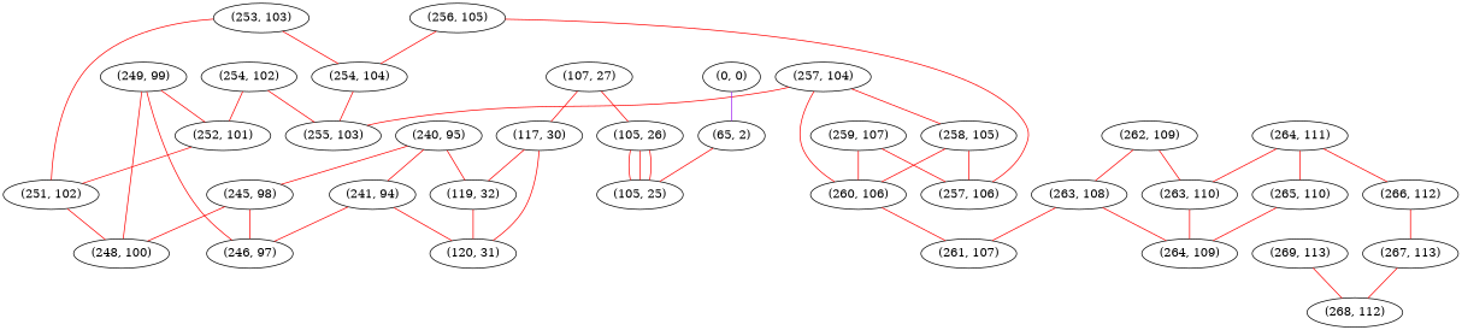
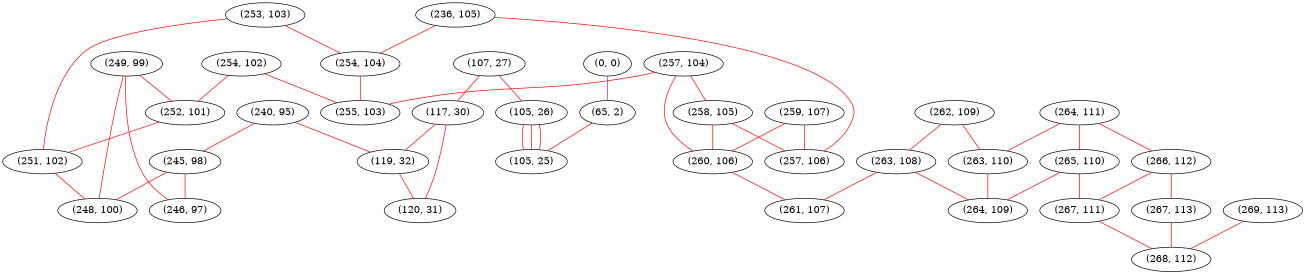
  graph {
    edge [color=red weight=1]
    "(253, 103)"
    "(254, 104)"
    "(251, 102)"
    "(254, 102)"
    "(255, 103)"
    "(252, 101)"
    "(248, 100)"
    "(240, 95)"
    "(245, 98)"
    "(119, 32)"
-   "(241, 94)"
    "(246, 97)"
    "(120, 31)"
    "(257, 104)"
    "(258, 105)"
    "(260, 106)"
-   "(256, 105)"
+   "(256, 105)" [label="(236, 105)"]
    "(257, 106)"
    "(0, 0)"
    "(65, 2)"
    "(105, 25)"
    "(107, 27)"
    "(117, 30)"
    "(105, 26)"
    "(262, 109)"
    "(263, 108)"
    "(263, 110)"
    "(264, 109)"
    "(261, 107)"
    "(249, 99)"
    "(264, 111)"
    "(265, 110)"
    "(266, 112)"
+   "(267, 111)"
    "(267, 113)"
    "(268, 112)"
    "(259, 107)"
    "(269, 113)"
    "(253, 103)" -- "(254, 104)"
    "(253, 103)" -- "(251, 102)"
    "(254, 104)" -- "(255, 103)"
    "(251, 102)" -- "(248, 100)"
    "(254, 102)" -- "(255, 103)"
    "(254, 102)" -- "(252, 101)"
    "(252, 101)" -- "(251, 102)"
    "(240, 95)" -- "(245, 98)"
    "(240, 95)" -- "(119, 32)"
-   "(240, 95)" -- "(241, 94)"
    "(245, 98)" -- "(248, 100)"
    "(245, 98)" -- "(246, 97)"
    "(119, 32)" -- "(120, 31)"
-   "(241, 94)" -- "(246, 97)"
-   "(241, 94)" -- "(120, 31)"
    "(257, 104)" -- "(255, 103)"
    "(257, 104)" -- "(258, 105)"
    "(257, 104)" -- "(260, 106)"
    "(258, 105)" -- "(260, 106)"
    "(258, 105)" -- "(257, 106)"
    "(260, 106)" -- "(261, 107)"
    "(256, 105)" -- "(254, 104)"
    "(256, 105)" -- "(257, 106)"
    "(0, 0)" -- "(65, 2)" [color=purple weight=4]
    "(65, 2)" -- "(105, 25)"
    "(107, 27)" -- "(117, 30)"
    "(107, 27)" -- "(105, 26)"
    "(117, 30)" -- "(119, 32)"
    "(117, 30)" -- "(120, 31)"
    "(105, 26)" -- "(105, 25)"
    "(105, 26)" -- "(105, 25)"
    "(105, 26)" -- "(105, 25)"
    "(262, 109)" -- "(263, 108)"
    "(262, 109)" -- "(263, 110)"
    "(263, 108)" -- "(264, 109)"
    "(263, 108)" -- "(261, 107)"
    "(263, 110)" -- "(264, 109)"
    "(249, 99)" -- "(252, 101)"
    "(249, 99)" -- "(248, 100)"
    "(249, 99)" -- "(246, 97)"
    "(264, 111)" -- "(263, 110)"
    "(264, 111)" -- "(265, 110)"
    "(264, 111)" -- "(266, 112)"
    "(265, 110)" -- "(264, 109)"
+   "(265, 110)" -- "(267, 111)"
+   "(266, 112)" -- "(267, 111)"
    "(266, 112)" -- "(267, 113)"
+   "(267, 111)" -- "(268, 112)"
    "(267, 113)" -- "(268, 112)"
    "(259, 107)" -- "(260, 106)"
    "(259, 107)" -- "(257, 106)"
    "(269, 113)" -- "(268, 112)"
  }
